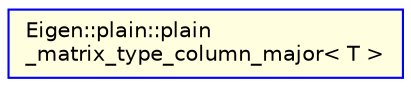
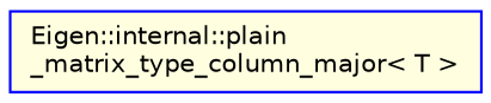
  digraph {
    rankdir=LR
-   n1 [color=blue fillcolor=lightyellow fontname=Helvetica fontsize=10 height=0.2 label="Eigen::plain::plain\l_matrix_type_column_major\< T \>" shape=record style=filled width=0.4]
+   n1 [color=blue fillcolor=lightyellow fontname=Helvetica fontsize=10 height=0.2 label="Eigen::internal::plain\l_matrix_type_column_major\< T \>" shape=record style=filled width=0.4]
  }
